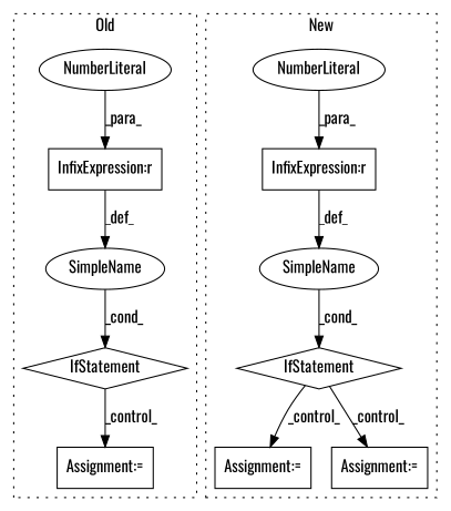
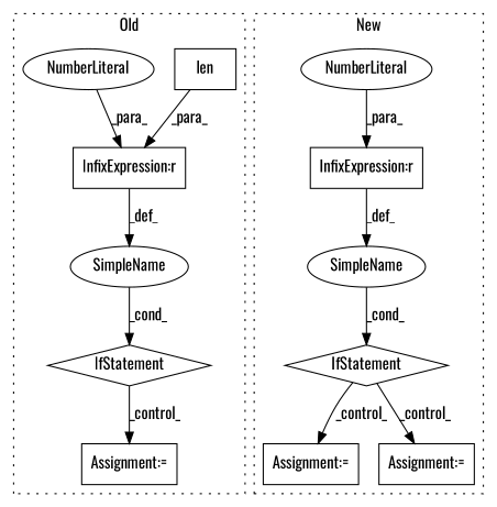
  digraph {
    fontname=Oswald
    node [a=7 l=1 shape=box fontname=Oswald]
    edge [fontname=Oswald]
+   n1 [a=32 l="4,1" label=len s="856,868"]
    n2 [a=25 l="4,2" label=IfStatement s="875,884" shape=diamond]
    n3 [a=27 l=3 label="InfixExpression:r" s=880]
    n4 [label="Assignment:=" s=959]
    n5 [a=42 label=SimpleName shape=ellipse l=""]
    n6 [a=34 label=NumberLiteral s=883 shape=ellipse]
    n7 [a=25 l="4,2" label=IfStatement s="930,986" shape=diamond]
    n8 [label="Assignment:=" s=1042]
    n9 [a=42 label=SimpleName shape=ellipse l=""]
    n10 [a=27 l=4 label="InfixExpression:r" s=953]
    n11 [label="Assignment:=" s=1004]
    n12 [a=34 label=NumberLiteral s=957 shape=ellipse]
    subgraph cluster_1 {
      label=Old
      style=dotted
+     n1
      n2
      n3
      n4
      n5
      n6
    }
    subgraph cluster_2 {
      label=New
      style=dotted
      n7
      n8
      n9
      n10
      n11
      n12
    }
+   n1 -> n3 [label=_para_]
    n2 -> n4 [label=_control_]
    n3 -> n5 [label=_def_]
    n5 -> n2 [label=_cond_]
    n6 -> n3 [label=_para_]
    n7 -> n8 [label=_control_]
    n7 -> n11 [label=_control_]
    n9 -> n7 [label=_cond_]
    n10 -> n9 [label=_def_]
    n12 -> n10 [label=_para_]
  }
